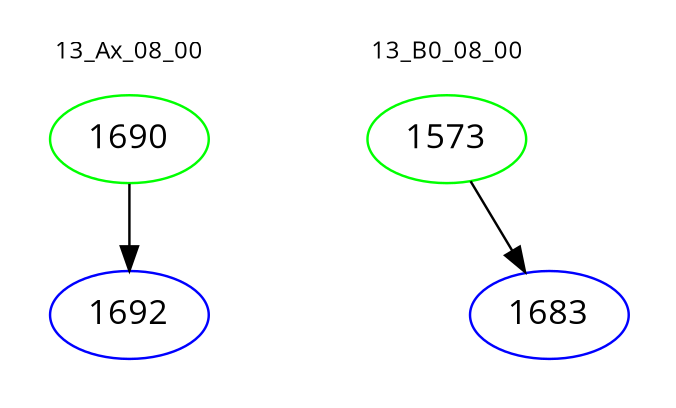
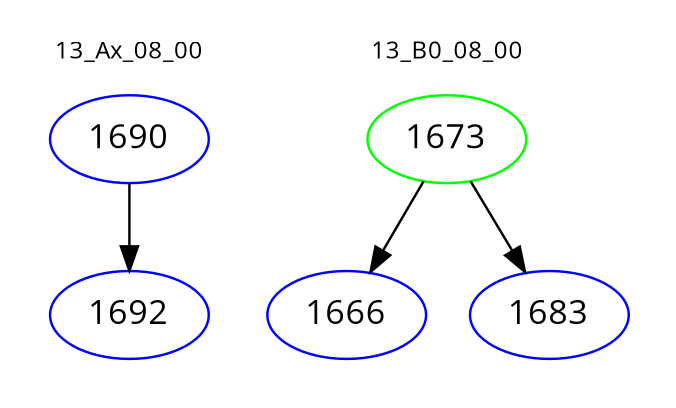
  digraph {
    fontname="Open Sans"
    node [color=blue fontname="Open Sans"]
    edge [color=black fontname="Open Sans"]
-   n1 [color=green label=1690]
+   n1 [label=1690]
    n2 [label=1692]
-   n3 [color=green label=1573]
+   n3 [color=green label=1673]
+   n4 [label=1666]
    n5 [label=1683]
    subgraph cluster_1 {
      color=white
      fontsize=10
      label="13_Ax_08_00"
      n1
      n2
    }
    subgraph cluster_2 {
      color=white
      fontsize=10
      label="13_B0_08_00"
      n3
+     n4
      n5
    }
    n1 -> n2
+   n3 -> n4
    n3 -> n5
  }
